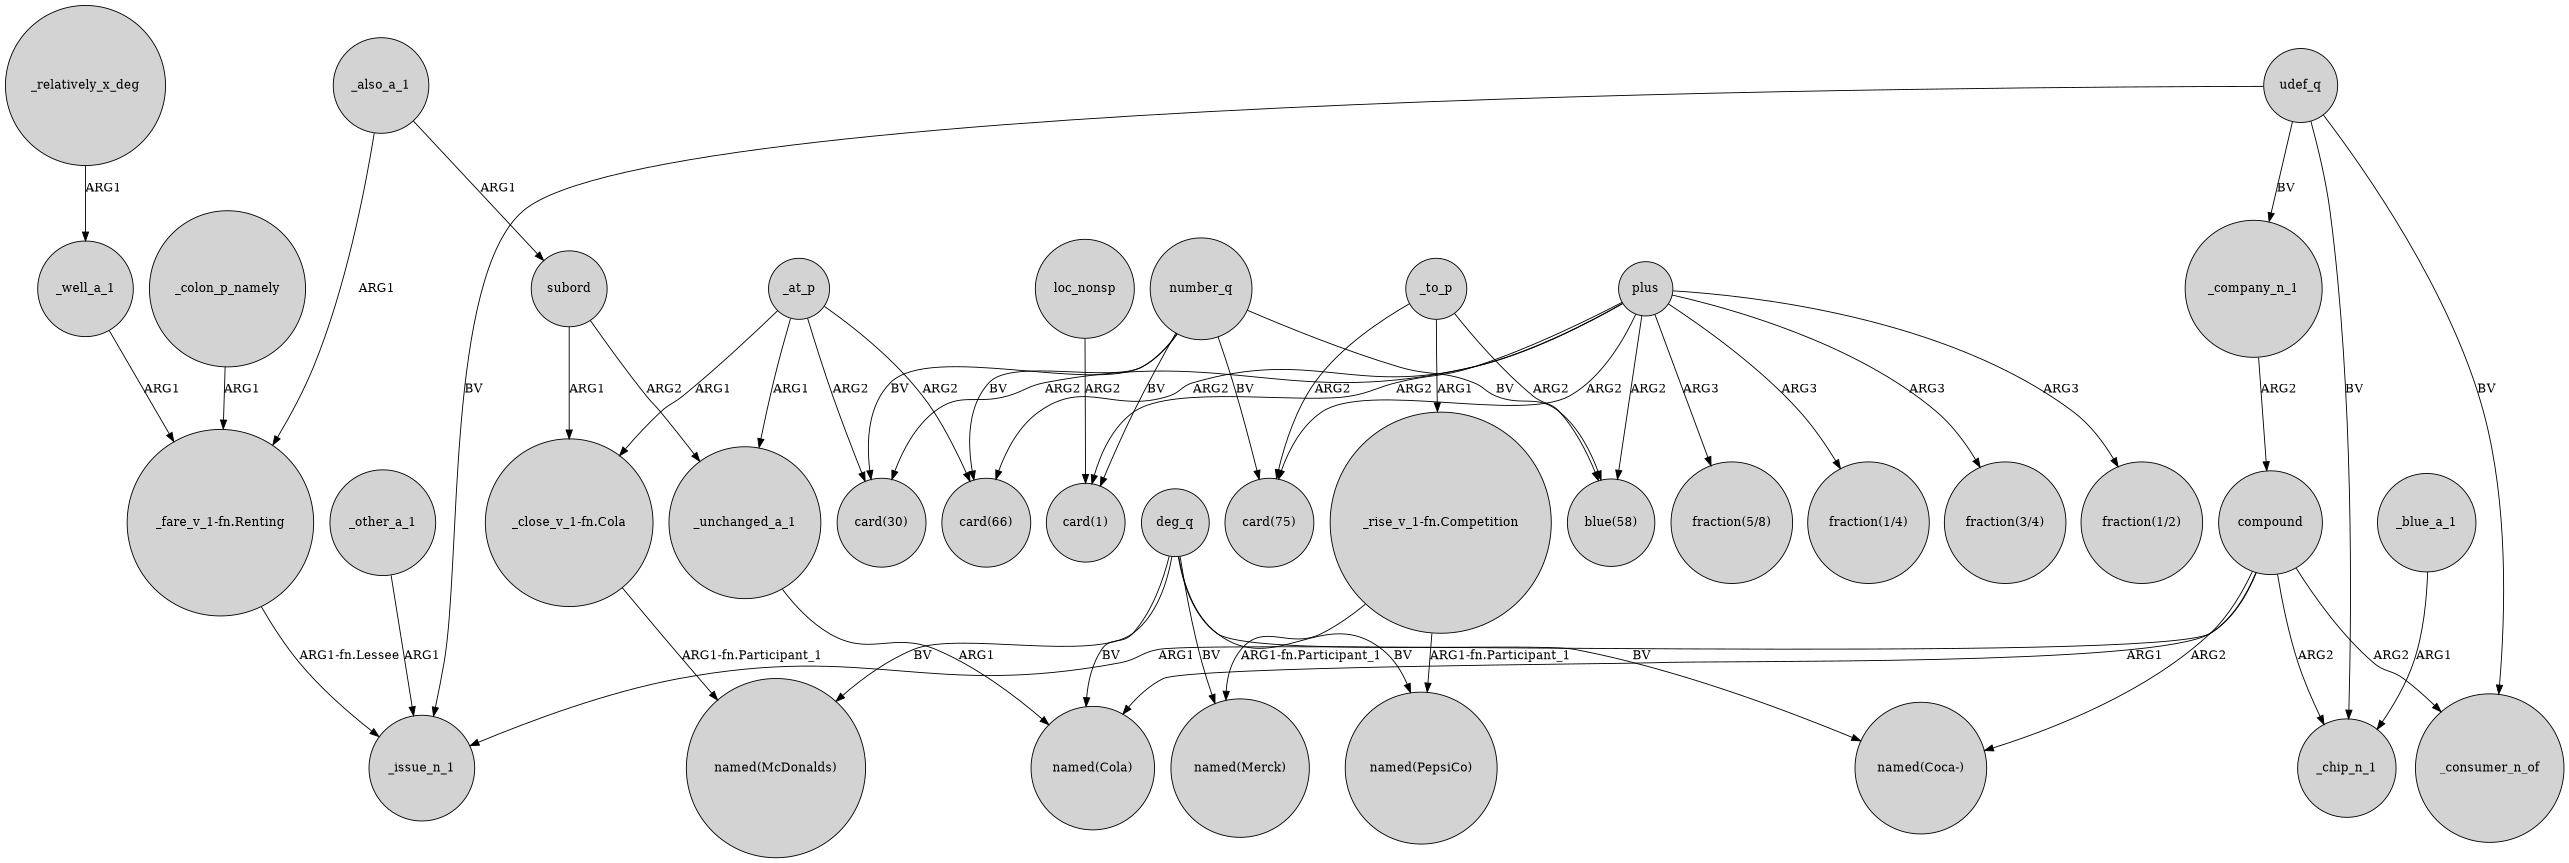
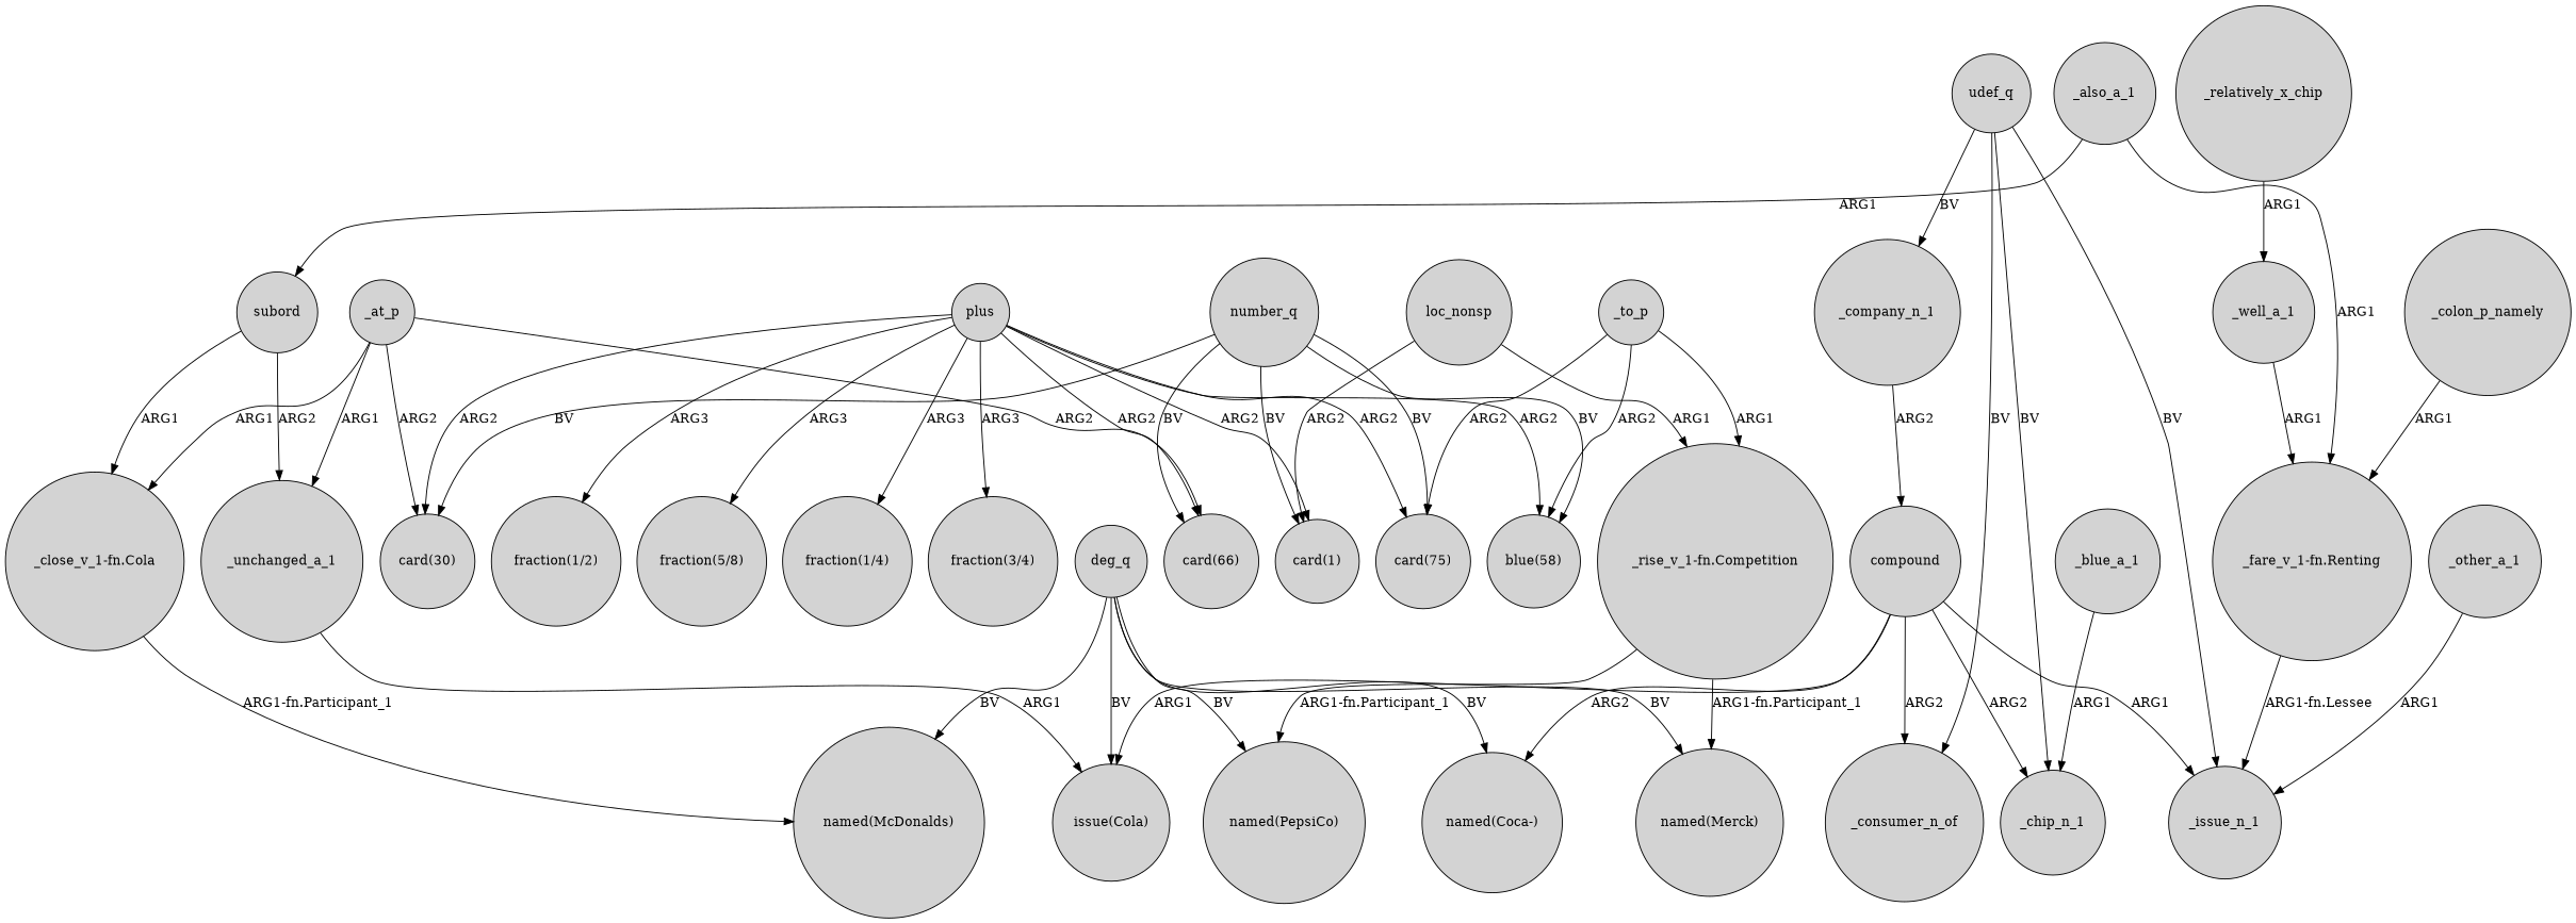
  digraph {
    node [shape=circle style=filled]
    "_fare_v_1-fn.Renting"
    _issue_n_1
    _unchanged_a_1
-   "named(Cola)"
+   "named(Cola)" [label="issue(Cola)"]
    loc_nonsp
    "_rise_v_1-fn.Competition"
    "card(1)"
    "named(PepsiCo)"
    "named(Merck)"
    plus
    n11 [label="blue(58)"]
    "card(66)"
    "card(75)"
    "card(30)"
    n15 [label="fraction(5/8)"]
    "fraction(1/4)"
    "fraction(3/4)"
    "fraction(1/2)"
    number_q
    _at_p
    n21 [label="_close_v_1-fn.Cola"]
    "named(McDonalds)"
    _to_p
    compound
    _chip_n_1
    "named(Coca-)"
    _consumer_n_of
    _company_n_1
    subord
    udef_q
    _also_a_1
    _blue_a_1
    n33 [label=deg_q]
    _colon_p_namely
    _other_a_1
    _well_a_1
-   _relatively_x_deg
+   _relatively_x_deg [label=_relatively_x_chip]
    "_fare_v_1-fn.Renting" -> _issue_n_1 [label="ARG1-fn.Lessee"]
    _unchanged_a_1 -> "named(Cola)" [label=ARG1]
+   loc_nonsp -> "_rise_v_1-fn.Competition" [label=ARG1]
    loc_nonsp -> "card(1)" [label=ARG2]
    "_rise_v_1-fn.Competition" -> "named(PepsiCo)" [label="ARG1-fn.Participant_1"]
    "_rise_v_1-fn.Competition" -> "named(Merck)" [label="ARG1-fn.Participant_1"]
    plus -> "card(1)" [label=ARG2]
    plus -> n11 [label=ARG2]
    plus -> "card(66)" [label=ARG2]
    plus -> "card(75)" [label=ARG2]
    plus -> "card(30)" [label=ARG2]
    plus -> n15 [label=ARG3]
    plus -> "fraction(1/4)" [label=ARG3]
    plus -> "fraction(3/4)" [label=ARG3]
    plus -> "fraction(1/2)" [label=ARG3]
    number_q -> "card(1)" [label=BV]
    number_q -> n11 [label=BV]
    number_q -> "card(66)" [label=BV]
    number_q -> "card(75)" [label=BV]
    number_q -> "card(30)" [label=BV]
    _at_p -> _unchanged_a_1 [label=ARG1]
    _at_p -> "card(66)" [label=ARG2]
    _at_p -> "card(30)" [label=ARG2]
    _at_p -> n21 [label=ARG1]
    n21 -> "named(McDonalds)" [label="ARG1-fn.Participant_1"]
    _to_p -> "_rise_v_1-fn.Competition" [label=ARG1]
    _to_p -> n11 [label=ARG2]
    _to_p -> "card(75)" [label=ARG2]
    compound -> _issue_n_1 [label=ARG1]
    compound -> "named(Cola)" [label=ARG1]
    compound -> _chip_n_1 [label=ARG2]
    compound -> "named(Coca-)" [label=ARG2]
    compound -> _consumer_n_of [label=ARG2]
    _company_n_1 -> compound [label=ARG2]
    subord -> _unchanged_a_1 [label=ARG2]
    subord -> n21 [label=ARG1]
    udef_q -> _issue_n_1 [label=BV]
    udef_q -> _chip_n_1 [label=BV]
    udef_q -> _consumer_n_of [label=BV]
    udef_q -> _company_n_1 [label=BV]
    _also_a_1 -> "_fare_v_1-fn.Renting" [label=ARG1]
    _also_a_1 -> subord [label=ARG1]
    _blue_a_1 -> _chip_n_1 [label=ARG1]
    n33 -> "named(Cola)" [label=BV]
    n33 -> "named(PepsiCo)" [label=BV]
    n33 -> "named(Merck)" [label=BV]
    n33 -> "named(McDonalds)" [label=BV]
    n33 -> "named(Coca-)" [label=BV]
    _colon_p_namely -> "_fare_v_1-fn.Renting" [label=ARG1]
    _other_a_1 -> _issue_n_1 [label=ARG1]
    _well_a_1 -> "_fare_v_1-fn.Renting" [label=ARG1]
    _relatively_x_deg -> _well_a_1 [label=ARG1]
  }
